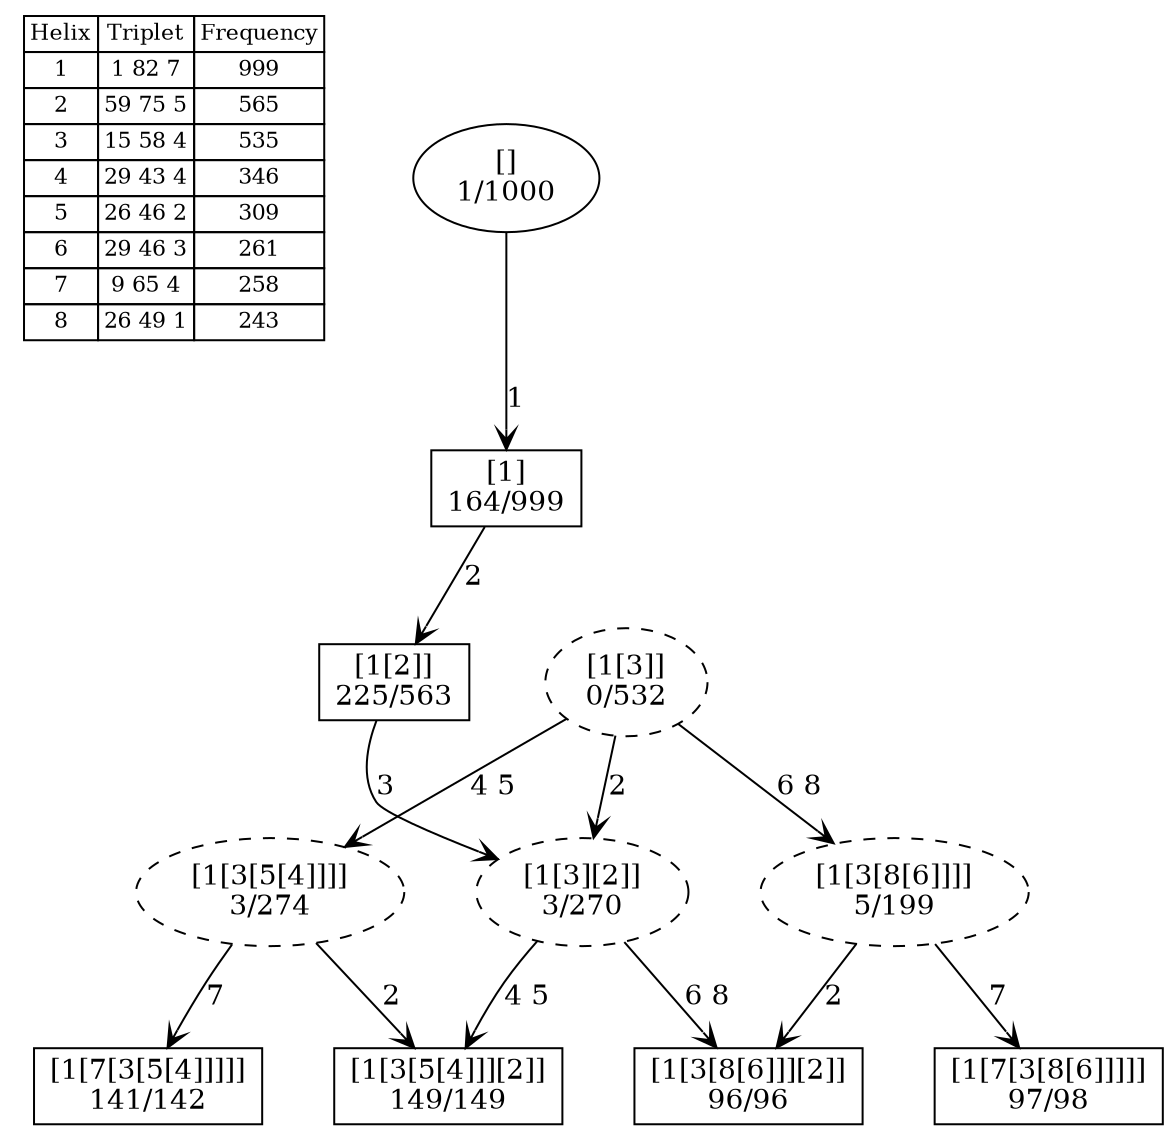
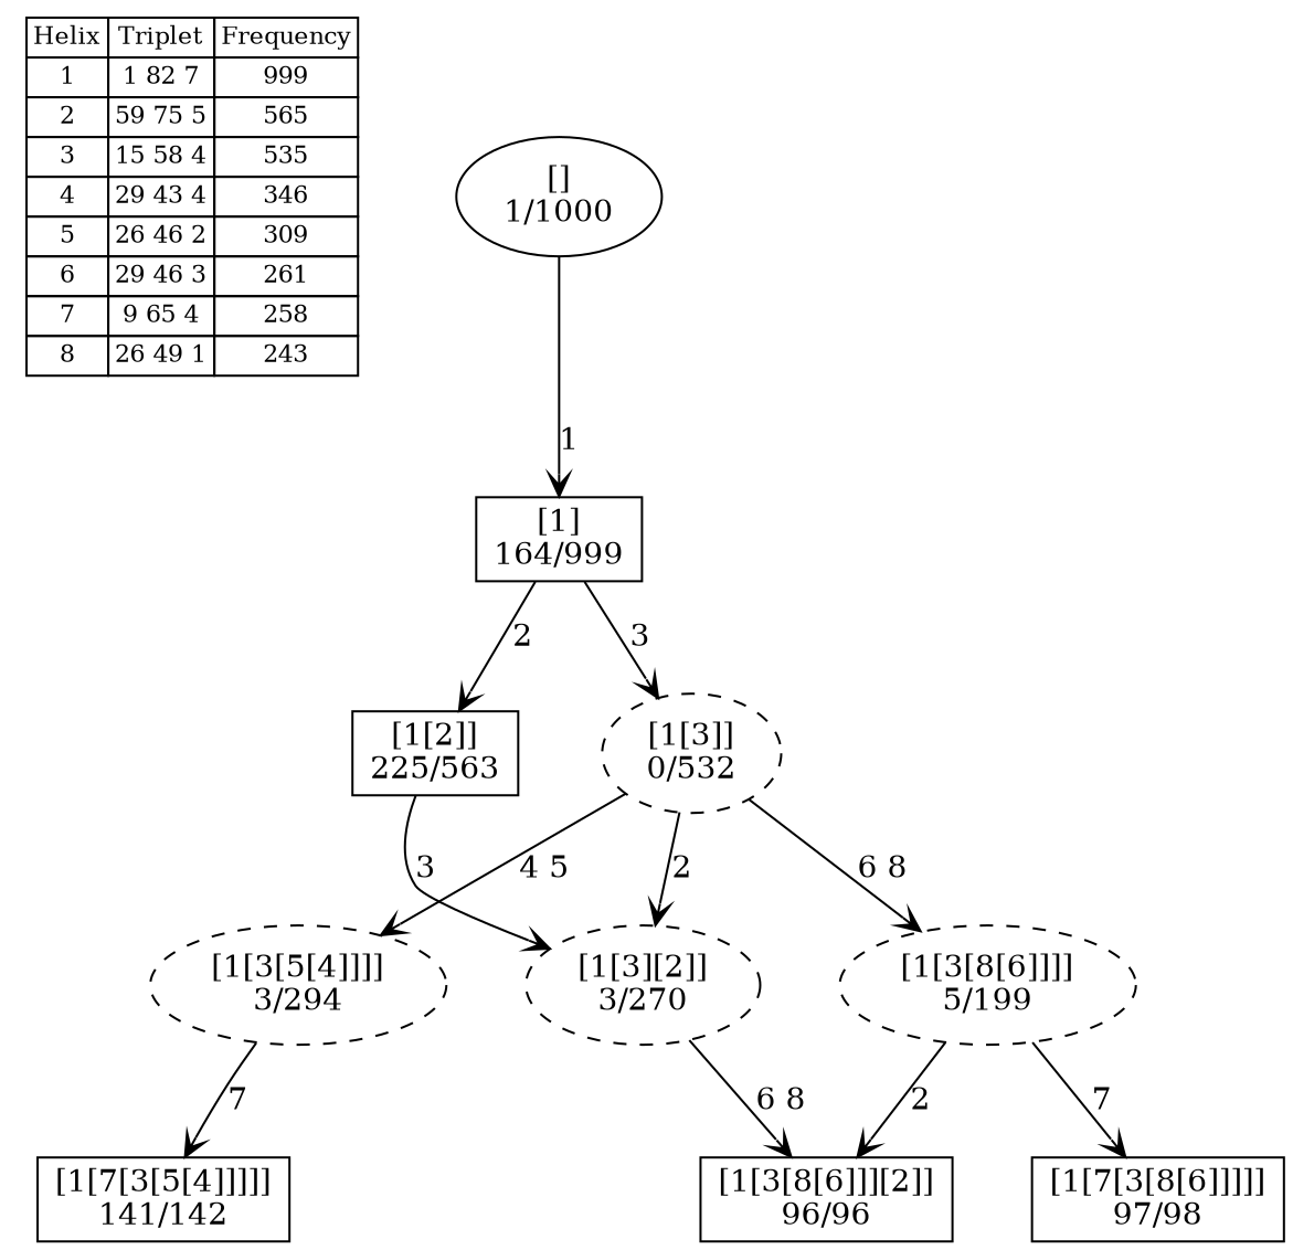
  digraph {
    nodesep=0.5
    node [shape=box]
    edge [arrowhead=vee]
    n1 [fontsize=11 label=< <table border="0" cellborder="1" cellspacing="0"><tr><td>Helix</td><td>Triplet</td><td>Frequency</td></tr> <tr><td>1</td><td>1 82 7</td><td>999</td></tr> <tr><td>2</td><td>59 75 5</td><td>565</td></tr> <tr><td>3</td><td>15 58 4</td><td>535</td></tr> <tr><td>4</td><td>29 43 4</td><td>346</td></tr> <tr><td>5</td><td>26 46 2</td><td>309</td></tr> <tr><td>6</td><td>29 46 3</td><td>261</td></tr> <tr><td>7</td><td>9 65 4</td><td>258</td></tr> <tr><td>8</td><td>26 49 1</td><td>243</td></tr> </table>> shape=plaintext]
    n2 [label="[1[2]]\n225/563"]
    n3 [label="[1[3][2]]\n3/270" style=dashed shape=""]
-   n4 [label="[1[3[5[4]]][2]]\n149/149"]
    n5 [label="[1[3[8[6]]][2]]\n96/96"]
    n6 [label="[1]\n164/999"]
    n7 [label="[1[3]]\n0/532" style=dashed shape=""]
-   n8 [label="[1[3[5[4]]]]\n3/274" style=dashed shape=""]
+   n8 [label="[1[3[5[4]]]]\n3/294" style=dashed shape=""]
    n9 [label="[1[3[8[6]]]]\n5/199" style=dashed shape=""]
    n10 [label="[1[7[3[5[4]]]]]\n141/142"]
    n11 [label="[1[7[3[8[6]]]]]\n97/98"]
    n12 [label="[]\n1/1000" shape=""]
    n2 -> n3 [label="3 "]
-   n3 -> n4 [label="4 5 "]
    n3 -> n5 [label="6 8 "]
    n6 -> n2 [label="2 "]
+   n6 -> n7 [label="3 "]
    n7 -> n3 [label="2 "]
    n7 -> n8 [label="4 5 "]
    n7 -> n9 [label="6 8 "]
-   n8 -> n4 [label="2 "]
    n8 -> n10 [label="7 "]
    n9 -> n5 [label="2 "]
    n9 -> n11 [label="7 "]
    n12 -> n6 [label="1 "]
  }
